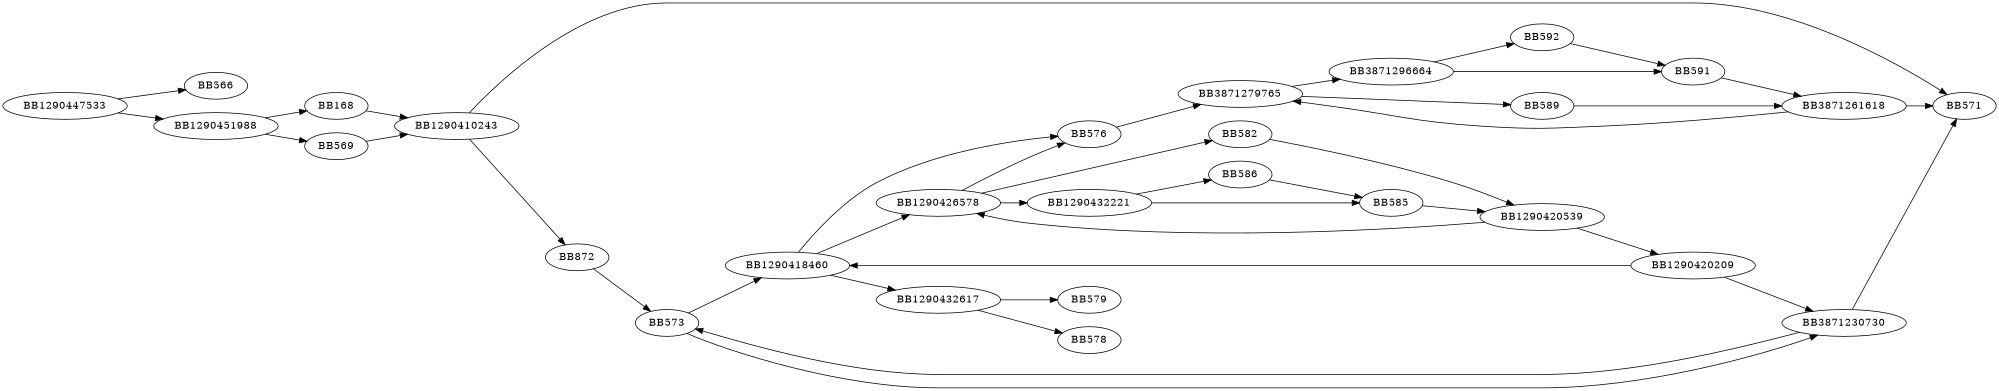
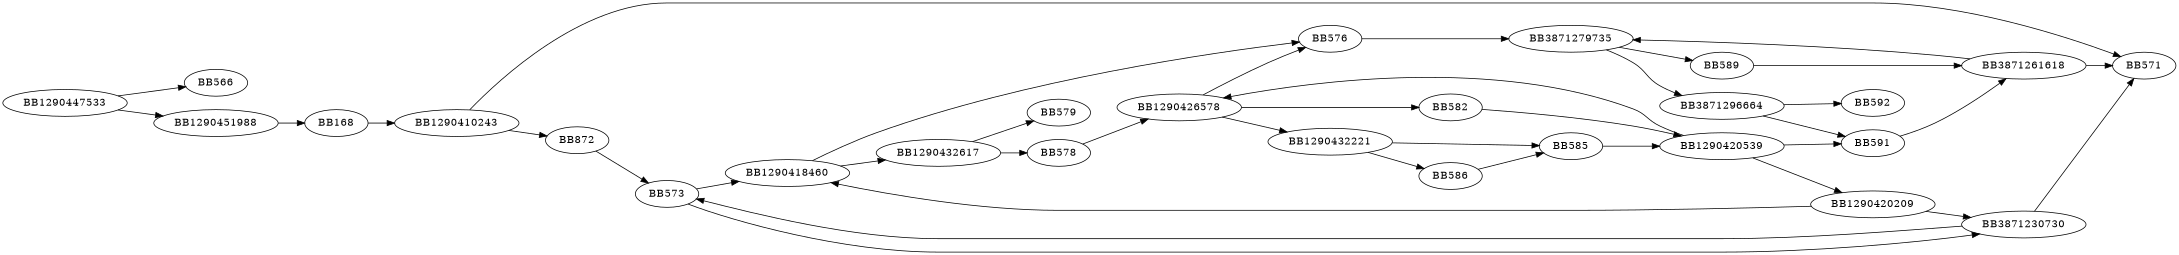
  digraph {
    rankdir=LR
    BB1290447533
    BB566
    BB1290451988
    n4 [label=BB168]
-   BB569
    BB1290410243
    BB571
    n8 [label=BB872]
    BB573
    BB3871230730
    BB1290418460
    BB576
    BB1290432617
-   BB3871279735 [label=BB3871279765]
+   BB3871279735
    BB578
    BB579
    BB3871296664
    BB589
    BB1290426578
    BB582
    BB1290432221
    BB591
    BB592
    BB3871261618
    BB1290420539
    BB585
    BB586
    BB1290420209
    BB1290447533 -> BB566
    BB1290447533 -> BB1290451988
    BB1290451988 -> n4
-   BB1290451988 -> BB569
    n4 -> BB1290410243
-   BB569 -> BB1290410243
    BB1290410243 -> BB571
    BB1290410243 -> n8
    n8 -> BB573
    BB573 -> BB3871230730
    BB573 -> BB1290418460
    BB3871230730 -> BB571
    BB3871230730 -> BB573
    BB1290418460 -> BB576
    BB1290418460 -> BB1290432617
    BB576 -> BB3871279735
    BB1290432617 -> BB578
    BB1290432617 -> BB579
    BB3871279735 -> BB3871296664
    BB3871279735 -> BB589
-   BB1290418460 -> BB1290426578
+   BB578 -> BB1290426578
    BB3871296664 -> BB591
    BB3871296664 -> BB592
    BB589 -> BB3871261618
    BB1290426578 -> BB576
    BB1290426578 -> BB582
    BB1290426578 -> BB1290432221
    BB582 -> BB1290420539
    BB1290432221 -> BB585
    BB1290432221 -> BB586
    BB591 -> BB3871261618
-   BB592 -> BB591
+   BB1290420539 -> BB591
    BB3871261618 -> BB571
    BB3871261618 -> BB3871279735
    BB1290420539 -> BB1290426578
    BB1290420539 -> BB1290420209
    BB585 -> BB1290420539
    BB586 -> BB585
    BB1290420209 -> BB3871230730
    BB1290420209 -> BB1290418460
  }
